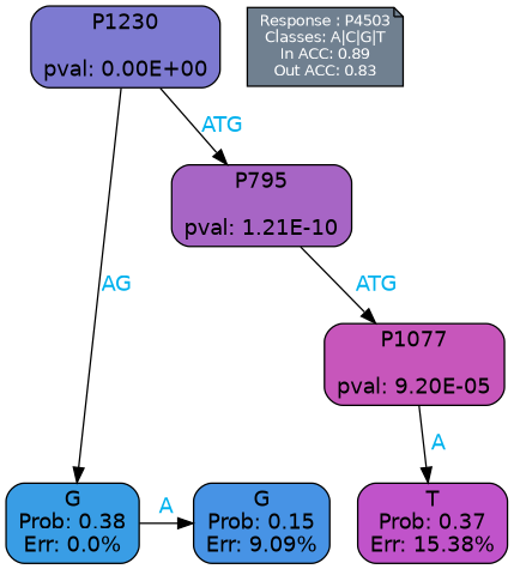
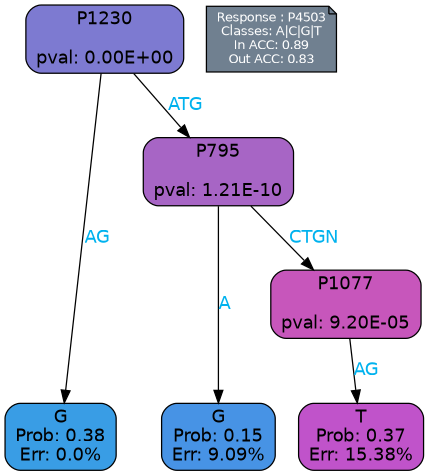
  digraph {
    ranksep=equally
    splines=polylines
    node [color=black fontname=helvetica shape=box style="filled, rounded"]
    edge [fontcolor=deepskyblue2 fontname=helvetica]
    n1 [fillcolor="#4793e5" label="G\nProb: 0.15\nErr: 9.09%"]
    n2 [fillcolor="#c053ca" label="T\nProb: 0.37\nErr: 15.38%"]
    n3 [fillcolor="#399de5" label="G\nProb: 0.38\nErr: 0.0%"]
    n4 [align=left fillcolor=slategray fontcolor=white fontsize=10 label="Response : P4503\nClasses: A|C|G|T\nIn ACC: 0.89\nOut ACC: 0.83\n" shape=note style=filled]
    n5 [fillcolor="#7d7ad1" label="P1230\n\npval: 0.00E+00"]
    n6 [fillcolor="#a765c5" label="P795\n\npval: 1.21E-10"]
    n7 [fillcolor="#c756bb" label="P1077\n\npval: 9.20E-05"]
    subgraph sub_1 {
      rank=same
      n1
      n2
      n3
    }
    subgraph sub_2 {
      rank=same
      n4
      n5
    }
    n5 -> n3 [label=AG]
    n5 -> n6 [label=ATG]
-   n3 -> n1 [label=A]
-   n6 -> n7 [label=ATG]
-   n7 -> n2 [label=A]
+   n6 -> n1 [label=A]
+   n6 -> n7 [label=CTGN]
+   n7 -> n2 [label=AG]
  }
